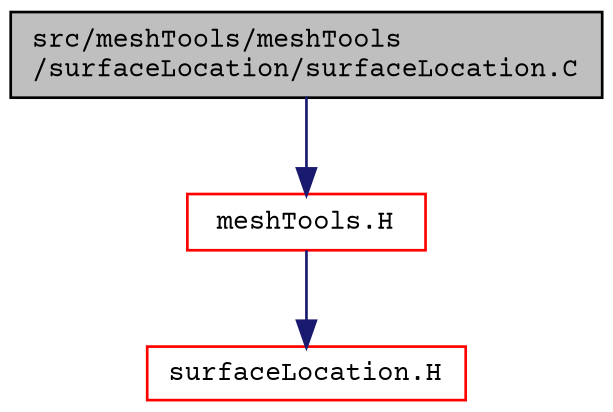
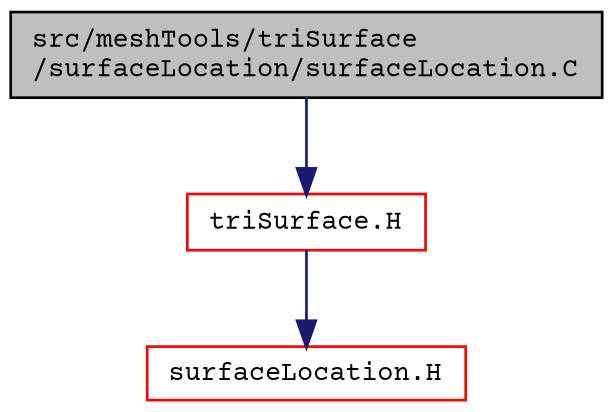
  digraph {
    fontname="Courier Prime"
    node [color=red fontname="Courier Prime" fontsize=10 shape=record]
    edge [color=midnightblue fontname="Courier Prime" fontsize=10 labelfontname=FreeSans labelfontsize=10 style=solid]
-   n1 [color=black fillcolor=grey75 fontcolor=black height=0.2 label="src/meshTools/meshTools\l/surfaceLocation/surfaceLocation.C" style=filled width=0.4]
-   n2 [height=0.2 label="meshTools.H" width=0.4]
+   n1 [color=black fillcolor=grey75 fontcolor=black height=0.2 label="src/meshTools/triSurface\l/surfaceLocation/surfaceLocation.C" style=filled width=0.4]
+   n2 [height=0.2 label="triSurface.H" width=0.4]
    n3 [height=0.2 label="surfaceLocation.H" width=0.4]
    n1 -> n2
    n2 -> n3
  }
